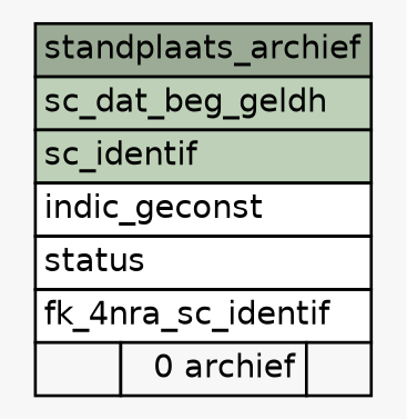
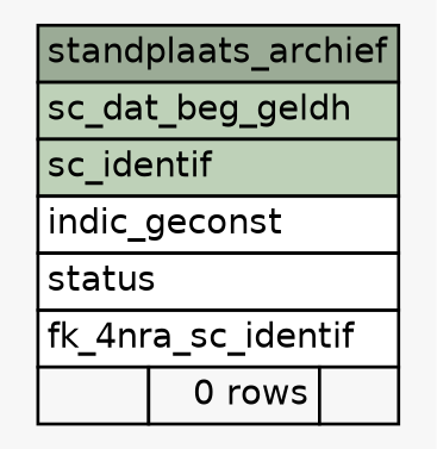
  digraph {
    bgcolor="#f7f7f7"
    fontname=Helvetica
    fontsize=11
    nodesep=0.18
    rankdir=TB
    ranksep=0.46
-   n1 [fontname=Helvetica fontsize=11 label=<     <TABLE BORDER="0" CELLBORDER="1" CELLSPACING="0" BGCOLOR="#ffffff">       <TR><TD COLSPAN="3" BGCOLOR="#9bab96" ALIGN="CENTER">standplaats_archief</TD></TR>       <TR><TD PORT="sc_dat_beg_geldh" COLSPAN="3" BGCOLOR="#bed1b8" ALIGN="LEFT">sc_dat_beg_geldh</TD></TR>       <TR><TD PORT="sc_identif" COLSPAN="3" BGCOLOR="#bed1b8" ALIGN="LEFT">sc_identif</TD></TR>       <TR><TD PORT="indic_geconst" COLSPAN="3" ALIGN="LEFT">indic_geconst</TD></TR>       <TR><TD PORT="status" COLSPAN="3" ALIGN="LEFT">status</TD></TR>       <TR><TD PORT="fk_4nra_sc_identif" COLSPAN="3" ALIGN="LEFT">fk_4nra_sc_identif</TD></TR>       <TR><TD ALIGN="LEFT" BGCOLOR="#f7f7f7">  </TD><TD ALIGN="RIGHT" BGCOLOR="#f7f7f7">0 archief</TD><TD ALIGN="RIGHT" BGCOLOR="#f7f7f7">  </TD></TR>     </TABLE>> shape=plaintext]
+   n1 [fontname=Helvetica fontsize=11 label=<     <TABLE BORDER="0" CELLBORDER="1" CELLSPACING="0" BGCOLOR="#ffffff">       <TR><TD COLSPAN="3" BGCOLOR="#9bab96" ALIGN="CENTER">standplaats_archief</TD></TR>       <TR><TD PORT="sc_dat_beg_geldh" COLSPAN="3" BGCOLOR="#bed1b8" ALIGN="LEFT">sc_dat_beg_geldh</TD></TR>       <TR><TD PORT="sc_identif" COLSPAN="3" BGCOLOR="#bed1b8" ALIGN="LEFT">sc_identif</TD></TR>       <TR><TD PORT="indic_geconst" COLSPAN="3" ALIGN="LEFT">indic_geconst</TD></TR>       <TR><TD PORT="status" COLSPAN="3" ALIGN="LEFT">status</TD></TR>       <TR><TD PORT="fk_4nra_sc_identif" COLSPAN="3" ALIGN="LEFT">fk_4nra_sc_identif</TD></TR>       <TR><TD ALIGN="LEFT" BGCOLOR="#f7f7f7">  </TD><TD ALIGN="RIGHT" BGCOLOR="#f7f7f7">0 rows</TD><TD ALIGN="RIGHT" BGCOLOR="#f7f7f7">  </TD></TR>     </TABLE>> shape=plaintext]
  }
